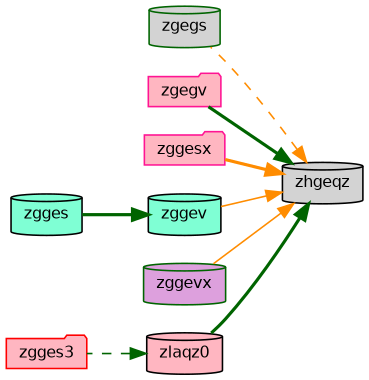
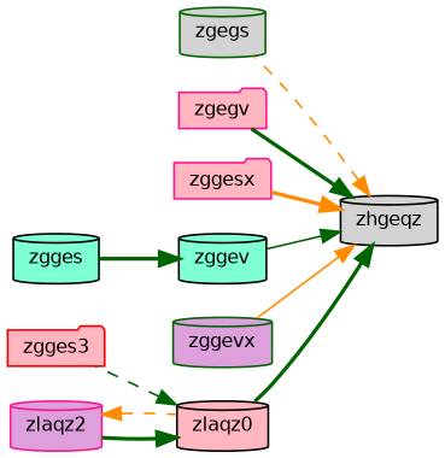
  digraph {
    rankdir=RL
    node [color=black fillcolor=lightpink fontname=Helvetica fontsize=10 shape=cylinder style=filled]
    edge [color=darkorange dir=back fontname=Helvetica fontsize=10 labelfontname=Helvetica labelfontsize=10 style=bold]
    n1 [fillcolor=lightgrey fontcolor=black height=0.2 label=zhgeqz width=0.4]
    n2 [color=darkgreen fillcolor=lightgrey height=0.2 label=zgegs width=0.4]
    n3 [color=deeppink height=0.2 label=zgegv shape=folder width=0.4]
    n4 [color=deeppink height=0.2 label=zggesx shape=folder width=0.4]
    n5 [fillcolor=aquamarine height=0.2 label=zggev width=0.4]
    n6 [color=darkgreen fillcolor=plum height=0.2 label=zggevx width=0.4]
    n7 [height=0.2 label=zlaqz0 width=0.4]
    n8 [fillcolor=aquamarine height=0.2 label=zgges width=0.4]
    n9 [color=red height=0.2 label=zgges3 shape=folder width=0.4]
+   n10 [color=deeppink fillcolor=plum height=0.2 label=zlaqz2 width=0.4]
    n1 -> n2 [style=dashed]
    n1 -> n3 [color=darkgreen]
    n1 -> n4
-   n1 -> n5 [style=solid]
+   n1 -> n5 [color=darkgreen style=solid]
    n1 -> n6 [style=solid]
    n1 -> n7 [color=darkgreen]
    n5 -> n8 [color=darkgreen]
    n7 -> n9 [color=darkgreen style=dashed]
+   n7 -> n10 [color=darkgreen]
+   n10 -> n7 [style=dashed]
  }
